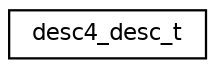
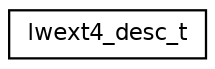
  digraph {
    rankdir=LR
-   n1 [color=black fillcolor=white fontname=Helvetica fontsize=10 height=0.2 label=desc4_desc_t shape=record style=filled width=0.4]
+   n1 [color=black fillcolor=white fontname=Helvetica fontsize=10 height=0.2 label=lwext4_desc_t shape=record style=filled width=0.4]
  }
